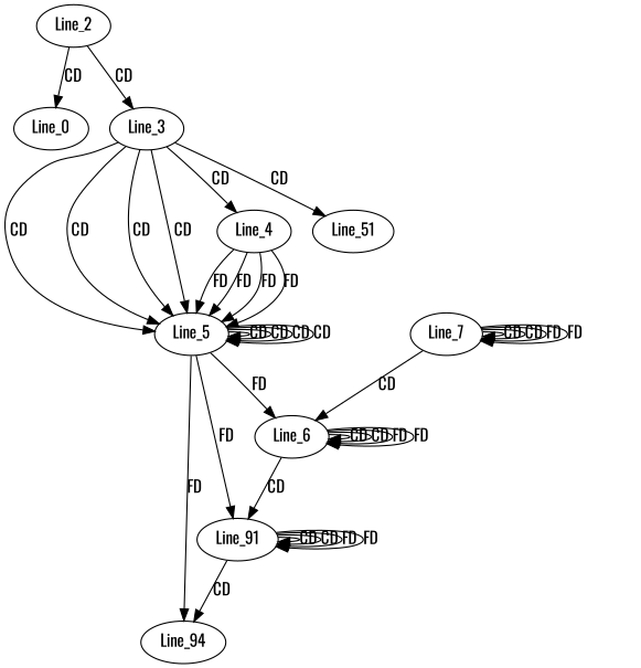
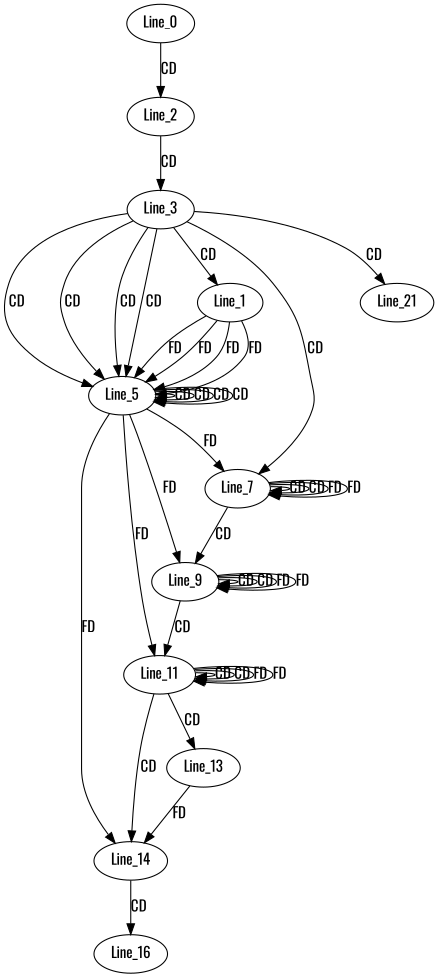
  digraph {
    fontname=Oswald
    node [fontname=Oswald]
    edge [fontname=Oswald]
    n1 [label=Line_2]
    Line_0
    Line_3
-   Line_4
+   Line_4 [label=Line_1]
    Line_5
    Line_7
-   Line_21 [label=Line_51]
-   Line_9 [label=Line_6]
-   Line_11 [label=Line_91]
-   Line_14 [label=Line_94]
+   Line_21
+   Line_9
+   Line_11
+   Line_14
+   Line_13
+   Line_16
    n1 -> Line_3 [label=CD]
-   n1 -> Line_0 [label=CD]
+   Line_0 -> n1 [label=CD]
    Line_3 -> Line_4 [label=CD]
    Line_3 -> Line_5 [label=CD]
    Line_3 -> Line_5 [label=CD]
    Line_3 -> Line_5 [label=CD]
    Line_3 -> Line_5 [label=CD]
+   Line_3 -> Line_7 [label=CD]
    Line_3 -> Line_21 [label=CD]
    Line_4 -> Line_5 [label=FD]
    Line_4 -> Line_5 [label=FD]
    Line_4 -> Line_5 [label=FD]
    Line_4 -> Line_5 [label=FD]
    Line_5 -> Line_5 [label=CD]
    Line_5 -> Line_5 [label=CD]
    Line_5 -> Line_5 [label=CD]
    Line_5 -> Line_5 [label=CD]
+   Line_5 -> Line_7 [label=FD]
    Line_5 -> Line_9 [label=FD]
    Line_5 -> Line_11 [label=FD]
    Line_5 -> Line_14 [label=FD]
    Line_7 -> Line_7 [label=CD]
    Line_7 -> Line_7 [label=CD]
    Line_7 -> Line_7 [label=FD]
    Line_7 -> Line_7 [label=FD]
    Line_7 -> Line_9 [label=CD]
    Line_9 -> Line_9 [label=CD]
    Line_9 -> Line_9 [label=CD]
    Line_9 -> Line_9 [label=FD]
    Line_9 -> Line_9 [label=FD]
    Line_9 -> Line_11 [label=CD]
    Line_11 -> Line_11 [label=CD]
    Line_11 -> Line_11 [label=CD]
    Line_11 -> Line_11 [label=FD]
    Line_11 -> Line_11 [label=FD]
    Line_11 -> Line_14 [label=CD]
+   Line_11 -> Line_13 [label=CD]
+   Line_14 -> Line_16 [label=CD]
+   Line_13 -> Line_14 [label=FD]
  }
